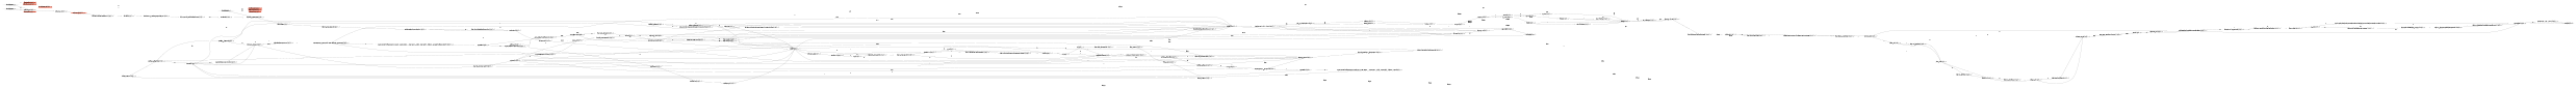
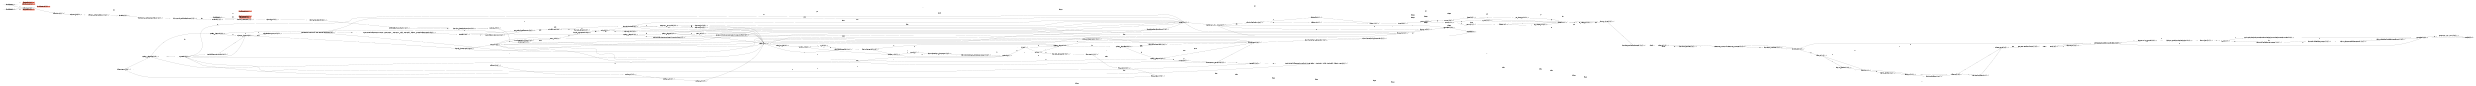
  digraph {
    rankdir=LR
    node [fillcolor=white shape=ellipse style=filled]
    edge [style=bold]
    n1 [fillcolor=tomato label="final VirtualMachineProfile profile@@@2@@@['1', '1', '1']" shape=box]
    n2 [label="s_logger.debug(\"Boot Args for \" + profile + \": \" + buf.toString())@@@154@@@['1', '1', '0']"]
    n3 [label="s_logger.debug(\"Boot Args for \" + profile + \": \" + buf.toString())@@@51@@@['1', '1', '1']"]
    n4 [fillcolor=lightgray label="return true@@@156@@@['1', '1', '0']"]
    n5 [label="rpValue != null && rpValue.equalsIgnoreCase(\"true\")@@@86@@@['1', '1', '0']" shape=diamond]
    n6 [fillcolor=lightgray label="return true@@@53@@@['0', '0', '1']"]
    n7 [label="buf.append(\" dnssearchorder=\").append(domain_suffix)@@@115@@@['1', '1', '0']"]
    n8 [label="profile.getHypervisorType() == HypervisorType.VMware || profile.getHypervisorType() == HypervisorType.Hyperv@@@117@@@['1', '1', '0']" shape=diamond]
    n9 [label="dnsProvided || dhcpProvided@@@120@@@['1', '1', '0']" shape=diamond]
    n10 [label="buf.append(\" extra_pubnics=\" + _routerExtraPublicNics)@@@118@@@['1', '1', '0']"]
    n11 [label="controlNic = nic@@@26@@@['0', '0', '1']"]
    n12 [label="dest.getHost().getHypervisorType() == HypervisorType.VMware@@@27@@@['0', '0', '1']" shape=diamond]
    n13 [label="controlNic == null@@@39@@@['0', '0', '1']" shape=diamond]
    n14 [label="s_logger.isInfoEnabled()@@@31@@@['1', '1', '1']" shape=diamond]
    n15 [label="final int deviceId = nic.getDeviceId()@@@12@@@['0', '0', '1']"]
    n16 [label="s_logger.isInfoEnabled()@@@28@@@['0', '0', '1']" shape=diamond]
    n17 [label="buf.append(\" mgmtcidr=\").append(_mgmtCidr)@@@34@@@['1', '1', '1']"]
    n18 [label="buf.append(\" localgw=\").append(dest.getPod().getGateway())@@@35@@@['0', '0', '1']"]
    n19 [label="throw new CloudRuntimeException(\"Didn't start a control port\")@@@40@@@['0', '0', '1']"]
    n20 [label="guestNetwork != null@@@42@@@['0', '0', '1']" shape=diamond]
    n21 [label="boolean ipv4 = false,ipv6 = false@@@24@@@['1', '1', '0']"]
    n22 [label="ipv6@@@39@@@['1', '1', '0']" shape=diamond]
    n23 [label="nic.getIPv4Address() != null@@@25@@@['1', '1', '0']" shape=diamond]
    n24 [label="ipv4@@@36@@@['1', '1', '0']" shape=diamond]
    n25 [label="nic.getTrafficType() == TrafficType.Guest@@@19@@@['1', '1', '1']" shape=diamond]
    n26 [label="defaultDns1 = nic.getIPv4Dns1()@@@42@@@['1', '1', '0']"]
    n27 [label="buf.append(\" ip6gateway=\").append(nic.getIPv6Gateway())@@@40@@@['1', '1', '0']"]
    n28 [label="buf.append(\" gateway=\").append(nic.getIPv4Gateway())@@@16@@@['1', '1', '1']"]
    n29 [label="buf.append(\" dns1=\").append(nic.getIPv4Gateway())@@@17@@@['1', '1', '1']"]
    n30 [label="ipv4 = true@@@26@@@['1', '1', '0']"]
    n31 [label="nic.getIPv6Address() != null@@@30@@@['1', '1', '0']" shape=diamond]
    n32 [label="s_logger.info(\"Check if we need to add management server explicit route to Internal LB. pod cidr: \" + dest.getPod().getCidrAddress() + \"/\" + dest.getPod().getCidrSize() + \", pod gateway: \" + dest.getPod().getGateway() + \", management host: \" + _mgmtHost)@@@29@@@['0', '0', '1']"]
    n33 [label="controlNic == null@@@82@@@['1', '1', '0']" shape=diamond]
    n34 [label="nic.isDefaultNic()@@@15@@@['1', '1', '1']" shape=diamond]
    n35 [label="s_logger.info(\"Add management server explicit route to Internal LB.\")@@@32@@@['0', '0', '1']"]
    n36 [label="rpFilter = \" disable_rp_filter=true\"@@@106@@@['1', '1', '0']"]
    n37 [label="_disableRpFilter@@@109@@@['1', '1', '0']" shape=diamond]
    n38 [label="buf.append(\" type=\" + type + rpFilter)@@@112@@@['1', '1', '0']"]
    n39 [label="rpFilter = \" disable_rp_filter=true\"@@@110@@@['1', '1', '0']"]
    n40 [label="final String domain_suffix = dc.getDetail(ZoneConfig.DnsSearchOrder.getName())@@@113@@@['1', '1', '0']"]
    n41 [label="domain_suffix != null@@@114@@@['1', '1', '0']" shape=diamond]
    n42 [label="defaultDns2 != null@@@124@@@['1', '1', '0']" shape=diamond]
    n43 [label="useExtDns = useExtDns || UseExternalDnsServers.valueIn(dc.getId())@@@134@@@['1', '1', '0']"]
    n44 [label="Boolean.valueOf(_configDao.getValue(Config.BaremetalProvisionDoneNotificationEnabled.key()))@@@139@@@['1', '1', '0']" shape=diamond]
    n45 [label="useExtDns@@@135@@@['1', '1', '0']" shape=diamond]
    n46 [label="defaultIp6Dns2 != null@@@130@@@['1', '1', '0']" shape=diamond]
    n47 [label="defaultDns1 != null@@@121@@@['1', '1', '0']" shape=diamond]
    n48 [label="boolean useExtDns = !dnsProvided@@@133@@@['1', '1', '0']"]
    n49 [label="defaultIp6Dns1 != null@@@127@@@['1', '1', '0']" shape=diamond]
    n50 [label="buf.append(\" dns2=\").append(defaultDns2)@@@125@@@['1', '1', '0']"]
    n51 [label="acntq.and(acntq.entity().getUsername(),SearchCriteria.Op.EQ,\"baremetal-system-account\")@@@141@@@['1', '1', '0']"]
    n52 [label="final UserVO user = acntq.find()@@@142@@@['1', '1', '0']"]
    n53 [label="s_logger.isDebugEnabled()@@@153@@@['1', '1', '0']" shape=diamond]
    n54 [label="final QueryBuilder<UserVO> acntq = QueryBuilder.create()@@@140@@@['1', '1', '0']"]
    n55 [label="user == null@@@143@@@['1', '1', '0']" shape=diamond]
    n56 [label="buf.append(\" useextdns=true\")@@@136@@@['1', '1', '0']"]
    n57 [label="buf.append(\" ip6dns2=\").append(defaultIp6Dns2)@@@131@@@['1', '1', '0']"]
    n58 [label="buf.append(\" dns1=\").append(defaultDns1)@@@122@@@['1', '1', '0']"]
    n59 [label="buf.append(\" ip6dns1=\").append(defaultIp6Dns1)@@@128@@@['1', '1', '0']"]
    n60 [label="buf.append(\" type=\" + type)@@@49@@@['1', '1', '1']"]
    n61 [label="s_logger.isDebugEnabled()@@@50@@@['0', '0', '1']" shape=diamond]
    n62 [label="guestNetwork = _ntwkModel.getNetwork(nic.getNetworkId())@@@20@@@['0', '0', '1']"]
    n63 [label="nic.getTrafficType() == TrafficType.Management@@@22@@@['0', '0', '1']" shape=diamond]
    n64 [label="NetUtils.isValidIp4Cidr(_mgmtCidr)@@@59@@@['1', '1', '0']" shape=diamond]
    n65 [label="dc.getNetworkType() == NetworkType.Basic@@@63@@@['1', '1', '0']" shape=diamond]
    n66 [label="buf.append(\" mgmtcidr=\").append(_mgmtCidr)@@@60@@@['1', '1', '0']"]
    n67 [label="domain != null@@@44@@@['1', '1', '1']" shape=diamond]
    n68 [label="buf.append(\" sshonguest=true\")@@@68@@@['1', '1', '0']"]
    n69 [label="profile.getHypervisorType() == HypervisorType.VMware@@@64@@@['0', '1', '0']" shape=diamond]
    n70 [label="buf.append(\" domain=\" + domain)@@@45@@@['0', '0', '1']"]
    n71 [label="final String type = \"ilbvm\"@@@48@@@['0', '0', '1']"]
    n72 [label="buf.append(\" eth\").append(deviceId).append(\"mask=\").append(nic.getIPv4Netmask())@@@14@@@['0', '0', '1']"]
    n73 [label="_dcDao.loadDetails(dc)@@@7@@@['1', '1', '0']"]
    n74 [label="final DomainRouterVO router = _routerDao.findById(profile.getVirtualMachine().getId())@@@8@@@['1', '1', '0']"]
    n75 [label="buf.append(createGuestBootLoadArgs(nic,defaultDns1,defaultDns2,router))@@@76@@@['1', '1', '0']"]
    n76 [label="buf.append(createRedundantRouterArgs(controlNic,router))@@@52@@@['1', '1', '0']"]
    n77 [label="final Map<String,String> details = _vmDetailsDao.listDetailsKeyPairs(router.getId())@@@9@@@['1', '1', '0']"]
    n78 [label="type = \"router\"@@@104@@@['1', '1', '0']"]
    n79 [label="_disableRpFilter@@@105@@@['1', '1', '0']" shape=diamond]
    n80 [label="buf.append(\" template=domP\")@@@4@@@['1', '1', '1']"]
    n81 [label="buf.append(\" name=\").append(profile.getHostName())@@@5@@@['1', '1', '1']"]
    n82 [label="Boolean.valueOf(_configDao.getValue(\"system.vm.random.password\"))@@@6@@@['1', '1', '1']" shape=diamond]
    n83 [label="buf.append(\" localgw=\").append(dest.getPod().getGateway())@@@23@@@['0', '0', '1']"]
    n84 [label="nic.getTrafficType() == TrafficType.Control@@@25@@@['0', '0', '1']" shape=diamond]
    n85 [label="buf.append(\" eth\").append(deviceId).append(\"ip=\").append(nic.getIPv4Address())@@@13@@@['0', '0', '1']"]
    n86 [fillcolor=tomato label="final DeployDestination dest@@@2@@@['0', '1', '0']" shape=box]
    n87 [label="_disableRpFilter@@@96@@@['1', '1', '0']" shape=diamond]
    n88 [label="rpFilter = \" disable_rp_filter=true\"@@@97@@@['1', '1', '0']"]
    n89 [label="String type = null@@@93@@@['1', '1', '0']"]
    n90 [label="router.getVpcId() != null@@@94@@@['1', '1', '0']" shape=diamond]
    n91 [label="type = \"vpcrouter\"@@@95@@@['1', '1', '0']"]
    n92 [label="!publicNetwork@@@100@@@['1', '1', '0']" shape=diamond]
    n93 [label="buf.append(\" port=\").append(_configDao.getValue(Config.BaremetalProvisionDoneNotificationPort.key()))@@@150@@@['1', '1', '0']"]
    n94 [label="nic.getTrafficType() == TrafficType.Guest@@@73@@@['1', '1', '0']" shape=diamond]
    n95 [label="dhcpProvided = _networkModel.isProviderSupportServiceInNetwork(nic.getNetworkId(),Service.Dhcp,Provider.VirtualRouter)@@@75@@@['1', '1', '0']"]
    n96 [label="nic.getTrafficType() == TrafficType.Public@@@78@@@['1', '1', '0']" shape=diamond]
    n97 [label="dnsProvided = _networkModel.isProviderSupportServiceInNetwork(nic.getNetworkId(),Service.Dns,Provider.VirtualRouter)@@@74@@@['1', '1', '0']"]
    n98 [label="publicNetwork = true@@@79@@@['1', '1', '0']"]
    n99 [label="ipv6 = true@@@31@@@['1', '1', '0']"]
    n100 [label="buf.append(\" eth\").append(deviceId).append(\"ip6=\").append(nic.getIPv6Address())@@@32@@@['1', '1', '0']"]
    n101 [label="buf.append(\" eth\").append(deviceId).append(\"ip6prelen=\").append(NetUtils.getIp6CidrSize(nic.getIPv6Cidr()))@@@33@@@['1', '1', '0']"]
    n102 [label="defaultIp6Dns1 = nic.getIPv6Dns1()@@@44@@@['1', '1', '0']"]
    n103 [label="defaultIp6Dns2 = nic.getIPv6Dns2()@@@45@@@['1', '1', '0']"]
    n104 [label="nic.getTrafficType() == TrafficType.Management@@@47@@@['1', '1', '0']" shape=diamond]
    n105 [label="type = \"dhcpsrvr\"@@@101@@@['1', '1', '0']"]
    n106 [label="_disableRpFilter = true@@@87@@@['1', '1', '0']"]
    n107 [label="_disableRpFilter = false@@@90@@@['1', '1', '0']"]
    n108 [label="String rpFilter = \" \"@@@92@@@['1', '1', '0']"]
    n109 [label="_mgmtCidr = _configDao.getValue(Config.ManagementNetwork.key())@@@58@@@['1', '1', '0']"]
    n110 [label="defaultDns2 = nic.getIPv4Dns2()@@@43@@@['1', '1', '0']"]
    n111 [label="s_logger.info(\"Check if we need to add management server explicit route to DomR. pod cidr: \" + dest.getPod().getCidrAddress() + \"/\" + dest.getPod().getCidrSize() + \", pod gateway: \" + dest.getPod().getGateway() + \", management host: \" + ApiServiceConfiguration.ManagementServerAddresses.value())@@@54@@@['1', '1', '0']"]
    n112 [label="s_logger.isInfoEnabled()@@@55@@@['1', '1', '0']" shape=diamond]
    n113 [label="s_logger.info(\"Add management server explicit route to DomR.\")@@@56@@@['1', '1', '0']"]
    n114 [label="boolean dhcpProvided = true@@@4@@@['1', '1', '0']"]
-   n115 [fillcolor=tomato label="boolean publicNetwork = false@@@5@@@['1', '1', '0']"]
+   n115 [label="boolean publicNetwork = false@@@5@@@['1', '1', '0']"]
    n116 [label="final DataCenterVO dc = _dcDao.findById(dest.getDataCenter().getId())@@@6@@@['1', '1', '0']"]
    n117 [label="String defaultIp6Dns1 = null@@@20@@@['1', '1', '0']"]
    n118 [label="String defaultIp6Dns2 = null@@@21@@@['1', '1', '0']"]
    n119 [label="final StringBuilder buf = profile.getBootArgsBuilder()@@@3@@@['1', '1', '1']"]
    n120 [label="dest.getHost().getHypervisorType() == HypervisorType.VMware || dest.getHost().getHypervisorType() == HypervisorType.Hyperv@@@53@@@['1', '1', '0']" shape=diamond]
    n121 [label="router.setDetails(details)@@@10@@@['1', '1', '0']"]
    n122 [label="nic.isDefaultNic()@@@35@@@['1', '1', '0']" shape=diamond]
    n123 [label="nic.getTrafficType() == TrafficType.Control@@@50@@@['1', '1', '0']" shape=diamond]
    n124 [label="buf.append(\" sshonguest=false\")@@@65@@@['0', '1', '0']"]
    n125 [label="NicProfile controlNic = null@@@9@@@['1', '1', '1']"]
    n126 [label="buf.append(\" vmpassword=\").append(_configDao.getValue(\"system.vm.password\"))@@@7@@@['1', '1', '1']"]
    n127 [label="Network guestNetwork = null@@@10@@@['0', '0', '1']"]
    n128 [label="buf.append(\" host=\").append(ApiServiceConfiguration.ManagementServerAddresses.value())@@@149@@@['1', '1', '0']"]
    n129 [label="final String domain = guestNetwork.getNetworkDomain()@@@43@@@['0', '0', '1']"]
    n130 [label="s_logger.warn(String.format(\"global setting(baremetal.provision.done.notification( is enabled but user baremetal-system-account is not found. Baremetal provision done notification will not be enabled\"))@@@144@@@['1', '1', '0']"]
    n131 [label="buf.append(String.format(\" baremetalnotificationapikey=%s\",user.getApiKey()))@@@148@@@['1', '1', '0']"]
    n132 [label="buf.append(String.format(\" baremetalnotificationsecuritykey=%s\",user.getSecretKey()))@@@147@@@['1', '1', '0']"]
    n133 [fillcolor=lightgray label="finalizeVirtualMachineProfile['1', '0', '0']" shape=diamond]
    n134 [fillcolor=tomato label="final DeployDestination dest@@@2@@@['1', '0', '0']" shape=box]
    n135 [fillcolor=tomato label="final ReservationContext context@@@2@@@['1', '0', '0']" shape=box]
    n136 [label="boolean dnsProvided = true@@@3@@@['1', '1', '0']"]
    n137 [label="String defaultDns2 = null@@@19@@@['1', '1', '0']"]
    n138 [fillcolor=tomato label="final ReservationContext context@@@2@@@['0', '0', '1']" shape=box]
    n139 [label="String defaultDns1 = null@@@18@@@['1', '1', '0']"]
    n140 [fillcolor=lightgray label="finalizeVirtualMachineProfile['0', '1', '0']" shape=diamond]
    n141 [fillcolor=tomato label="final VirtualMachineProfile profile@@@2@@@['0', '1', '0']" shape=box]
    n142 [fillcolor=lightgray label="finalizeVirtualMachineProfile['0', '0', '1']" shape=diamond]
    n143 [fillcolor=tomato label="final DeployDestination dest@@@2@@@['0', '0', '1']" shape=box]
    n1 -> n2 [label=profile style=solid]
    n1 -> n3 [label=profile style=solid]
    n2 -> n4
    n3 -> n5
    n3 -> n5 [label=rpValue style=solid]
    n3 -> n6
    n5 -> n106
    n5 -> n106 [label=true style=dotted]
    n5 -> n107
    n5 -> n107 [label=false style=dotted]
    n7 -> n8
    n8 -> n9
    n8 -> n10 [label=true style=dotted]
    n8 -> n10
    n9 -> n42 [label=true style=dotted]
    n9 -> n43 [label=true style=dotted]
    n9 -> n44
    n9 -> n45 [label=true style=dotted]
    n9 -> n46 [label=true style=dotted]
    n9 -> n47 [label=true style=dotted]
    n9 -> n47
    n9 -> n48 [label=true style=dotted]
    n9 -> n49 [label=true style=dotted]
    n10 -> n9
    n11 -> n12
    n11 -> n13 [label=controlNic style=solid]
    n12 -> n13
    n12 -> n14 [label=true style=dotted]
    n12 -> n15
    n12 -> n16 [label=true style=dotted]
    n12 -> n16
    n12 -> n17 [label=true style=dotted]
    n12 -> n18 [label=true style=dotted]
    n13 -> n19 [label=true style=dotted]
    n13 -> n19
    n13 -> n20
    n14 -> n17
    n14 -> n33
    n14 -> n34
    n14 -> n35
    n14 -> n35 [label=true style=dotted]
    n15 -> n85
    n16 -> n14
    n16 -> n32
    n16 -> n32 [label=true style=dotted]
    n17 -> n18
    n17 -> n33 [label=controlNic style=solid]
    n17 -> n76
    n17 -> n76 [label=controlNic style=solid]
    n18 -> n13
    n18 -> n15
    n19 -> n20
    n20 -> n71
    n20 -> n129 [label=true style=dotted]
    n20 -> n129
    n21 -> n22 [label=ipv6 style=solid]
    n21 -> n23
    n21 -> n24 [label=ipv4 style=solid]
    n22 -> n25 [label=0 style=dashed]
    n22 -> n26 [style=solid]
    n22 -> n27 [label=true style=dotted]
    n22 -> n27
    n23 -> n28 [label=true style=dotted]
    n23 -> n29 [label=true style=dotted]
    n23 -> n30 [label=true style=dotted]
    n23 -> n30
    n23 -> n31
    n24 -> n22
    n24 -> n25
    n24 -> n25 [label=true style=dotted]
    n25 -> n22
    n25 -> n62 [label=true style=dotted]
    n25 -> n62
    n25 -> n63 [label=false style=dotted]
    n25 -> n63
    n26 -> n47 [label=defaultDns1 style=solid]
    n26 -> n58 [label=defaultDns1 style=solid]
    n26 -> n63 [label=0 style=dashed]
    n26 -> n75 [label=defaultDns1 style=solid]
    n26 -> n110
    n27 -> n26
    n28 -> n29
    n29 -> n25
    n29 -> n31
    n30 -> n24 [label=ipv4 style=solid]
    n30 -> n28
    n31 -> n99 [label=true style=dotted]
    n31 -> n99
    n31 -> n100 [label=true style=dotted]
    n31 -> n101 [label=true style=dotted]
    n31 -> n122
    n32 -> n14
    n33 -> n3
    n33 -> n60 [label=true style=dotted]
    n33 -> n60
    n34 -> n21
    n34 -> n25
    n34 -> n28
    n34 -> n28 [label=true style=dotted]
    n34 -> n29 [label=true style=dotted]
    n35 -> n17
    n36 -> n37
    n36 -> n38 [label=rpFilter style=solid]
    n37 -> n38
    n37 -> n39 [label=true style=dotted]
    n37 -> n39
    n38 -> n40
    n39 -> n38 [label=rpFilter style=solid]
    n39 -> n38
    n40 -> n7 [label=domain_suffix style=solid]
    n40 -> n41
    n40 -> n41 [label=domain_suffix style=solid]
    n41 -> n7
    n41 -> n7 [label=true style=dotted]
    n41 -> n8
    n42 -> n49
    n42 -> n50 [label=true style=dotted]
    n42 -> n50
    n43 -> n45
    n43 -> n45 [label=useExtDns style=solid]
    n44 -> n51 [label=true style=dotted]
    n44 -> n52 [label=true style=dotted]
    n44 -> n53
    n44 -> n54 [label=true style=dotted]
    n44 -> n54
    n44 -> n55 [label=true style=dotted]
    n45 -> n44
    n45 -> n56
    n45 -> n56 [label=true style=dotted]
    n46 -> n48
    n46 -> n57
    n46 -> n57 [label=true style=dotted]
    n47 -> n42
    n47 -> n58
    n47 -> n58 [label=true style=dotted]
    n48 -> n43 [label=useExtDns style=solid]
    n48 -> n43
    n49 -> n46
    n49 -> n59
    n49 -> n59 [label=true style=dotted]
    n50 -> n49
    n51 -> n52
    n52 -> n55 [label=user style=solid]
    n52 -> n55
    n53 -> n2 [label=true style=dotted]
    n53 -> n2
    n53 -> n4
    n54 -> n51
    n55 -> n93 [label=false style=dotted]
    n55 -> n128 [label=false style=dotted]
    n55 -> n130 [label=true style=dotted]
    n55 -> n130
    n55 -> n131 [label=false style=dotted]
    n55 -> n132 [label=false style=dotted]
    n55 -> n132
    n56 -> n44
    n57 -> n48
    n58 -> n42
    n59 -> n46
    n60 -> n3
    n60 -> n61
    n61 -> n3
    n61 -> n3 [label=true style=dotted]
    n61 -> n6
    n62 -> n13
    n62 -> n15
    n62 -> n20 [label=guestNetwork style=solid]
    n63 -> n83 [label=true style=dotted]
    n63 -> n83
    n63 -> n84 [label=false style=dotted]
    n63 -> n84
    n64 -> n65
    n64 -> n66 [label=true style=dotted]
    n64 -> n66
    n64 -> n67 [label=true style=dotted]
    n65 -> n33
    n65 -> n34
    n65 -> n68
    n65 -> n68 [label=true style=dotted]
    n65 -> n69 [label=true style=dotted]
    n65 -> n69
    n66 -> n67
    n67 -> n65
    n67 -> n70 [label=true style=dotted]
    n67 -> n70
    n67 -> n71
    n68 -> n33
    n68 -> n34
    n69 -> n68
    n69 -> n68 [label=false style=dotted]
    n69 -> n124
    n69 -> n124 [label=true style=dotted]
    n70 -> n71
    n71 -> n60 [label=type style=solid]
    n71 -> n60
    n72 -> n34
    n73 -> n74
    n74 -> n75 [label=router style=solid]
    n74 -> n76 [label=router style=solid]
    n74 -> n77
    n75 -> n33
    n75 -> n34
    n76 -> n120
    n77 -> n121
    n77 -> n121 [label=details style=solid]
    n78 -> n38 [label=type style=solid]
    n78 -> n79
    n79 -> n36 [label=true style=dotted]
    n79 -> n36
    n79 -> n37
    n80 -> n81
    n81 -> n82
    n82 -> n125
    n82 -> n126
    n82 -> n126 [label=true style=dotted]
    n83 -> n13
    n83 -> n15
    n84 -> n11 [label=true style=dotted]
    n84 -> n11
    n84 -> n12 [label=true style=dotted]
    n84 -> n13
    n84 -> n15
    n85 -> n72
    n87 -> n37
    n87 -> n88
    n87 -> n88 [label=true style=dotted]
    n88 -> n37
    n88 -> n38 [label=rpFilter style=solid]
    n89 -> n60 [label=0 style=dashed]
    n89 -> n90
    n90 -> n91 [label=true style=dotted]
    n90 -> n91
    n90 -> n92 [label=false style=dotted]
    n90 -> n92
    n91 -> n38 [label=type style=solid]
    n91 -> n87
    n92 -> n78
    n92 -> n78 [label=false style=dotted]
    n92 -> n79 [label=domain_suffix style=dotted]
    n92 -> n105 [label=true style=dotted]
    n92 -> n105
    n93 -> n53
    n94 -> n75 [label=true style=dotted]
    n94 -> n95 [label=true style=dotted]
    n94 -> n96
    n94 -> n96 [label=false style=dotted]
    n94 -> n97
    n94 -> n97 [label=true style=dotted]
    n95 -> n9 [label=dhcpProvided style=solid]
    n95 -> n75
    n96 -> n33
    n96 -> n34
    n96 -> n98
    n96 -> n98 [label=true style=dotted]
    n97 -> n9 [label=dnsProvided style=solid]
    n97 -> n95
    n98 -> n33
    n98 -> n34
    n99 -> n22 [label=ipv6 style=solid]
    n99 -> n100
    n100 -> n101
    n101 -> n122
    n102 -> n49 [label=defaultIp6Dns1 style=solid]
    n102 -> n59 [label=defaultIp6Dns1 style=solid]
    n102 -> n103
    n103 -> n46 [label=defaultIp6Dns2 style=solid]
    n103 -> n57 [label=defaultIp6Dns2 style=solid]
    n103 -> n104
    n104 -> n14 [label=true style=dotted]
    n104 -> n14
    n104 -> n123 [label=false style=dotted]
    n104 -> n123
    n105 -> n37
    n105 -> n38 [label=type style=solid]
    n106 -> n37 [label=_disableRpFilter style=solid]
-   n106 -> n92 [label=_disableRpFilter style=solid]
+   n106 -> n79 [label=_disableRpFilter style=solid]
    n106 -> n87 [label=_disableRpFilter style=solid]
    n106 -> n108
    n107 -> n37 [label=_disableRpFilter style=solid]
    n107 -> n79 [label=_disableRpFilter style=solid]
    n107 -> n87 [label=_disableRpFilter style=solid]
    n107 -> n108
    n108 -> n38 [label=rpFilter style=solid]
    n108 -> n71 [label=0 style=dashed]
    n108 -> n89
    n109 -> n64 [label=_mgmtCidr style=solid]
    n109 -> n64
    n109 -> n66 [label=_mgmtCidr style=solid]
    n110 -> n42 [label=defaultDns2 style=solid]
    n110 -> n50 [label=defaultDns2 style=solid]
    n110 -> n75 [label=defaultDns2 style=solid]
    n110 -> n102
    n111 -> n112
    n112 -> n109
    n112 -> n113
    n112 -> n113 [label=true style=dotted]
    n113 -> n32 [label=0 style=dashed]
    n113 -> n109
    n114 -> n9 [label=dhcpProvided style=solid]
    n114 -> n115
    n115 -> n116
    n116 -> n73 [label=dc style=solid]
    n116 -> n73
    n117 -> n49 [label=defaultIp6Dns1 style=solid]
    n117 -> n59 [label=defaultIp6Dns1 style=solid]
    n117 -> n118
    n118 -> n34
    n118 -> n46 [label=defaultIp6Dns2 style=solid]
    n118 -> n57 [label=defaultIp6Dns2 style=solid]
    n119 -> n80
    n120 -> n33
    n120 -> n34
    n120 -> n64 [label=true style=dotted]
    n120 -> n65 [label=true style=dotted]
    n120 -> n109 [label=true style=dotted]
    n120 -> n111 [label=true style=dotted]
    n120 -> n111
    n120 -> n112 [label=true style=dotted]
    n121 -> n119
    n122 -> n22 [label=true style=dotted]
    n122 -> n24 [label=true style=dotted]
    n122 -> n24
    n122 -> n26 [label=true style=dotted]
    n122 -> n102 [label=true style=dotted]
    n122 -> n103 [label=true style=dotted]
    n122 -> n104
    n122 -> n110 [label=true style=dotted]
    n123 -> n17
    n123 -> n17 [label=true style=dotted]
    n123 -> n76 [label=true style=dotted]
    n123 -> n94 [label=false style=dotted]
    n123 -> n94
    n123 -> n120 [label=true style=dotted]
    n124 -> n33
    n124 -> n34
    n125 -> n33 [label=controlNic style=solid]
    n125 -> n127
    n126 -> n125
    n127 -> n15
    n127 -> n20 [label=guestNetwork style=solid]
    n128 -> n93
    n129 -> n67
    n129 -> n67 [label=domain style=solid]
    n129 -> n70 [label=domain style=solid]
    n130 -> n53
    n131 -> n128
    n132 -> n131
    n133 -> n1 [label=true style=dotted]
    n133 -> n134 [label=true style=dotted]
    n133 -> n135 [label=true style=dotted]
    n133 -> n136
    n136 -> n9 [label=dnsProvided style=solid]
    n136 -> n114
    n137 -> n42 [label=defaultDns2 style=solid]
    n137 -> n50 [label=defaultDns2 style=solid]
    n137 -> n75 [label=defaultDns2 style=solid]
    n137 -> n117
    n139 -> n47 [label=defaultDns1 style=solid]
    n139 -> n58 [label=defaultDns1 style=solid]
    n139 -> n75 [label=defaultDns1 style=solid]
    n139 -> n127 [label=0 style=dashed]
    n139 -> n137
    n140 -> n1 [label=true style=dotted]
    n140 -> n86 [label=true style=dotted]
    n140 -> n136
    n140 -> n141 [label=true style=dotted]
    n141 -> n2 [label=profile style=solid]
    n142 -> n1 [label=true style=dotted]
    n142 -> n119
    n142 -> n138 [label=true style=dotted]
    n142 -> n143 [label=true style=dotted]
  }
